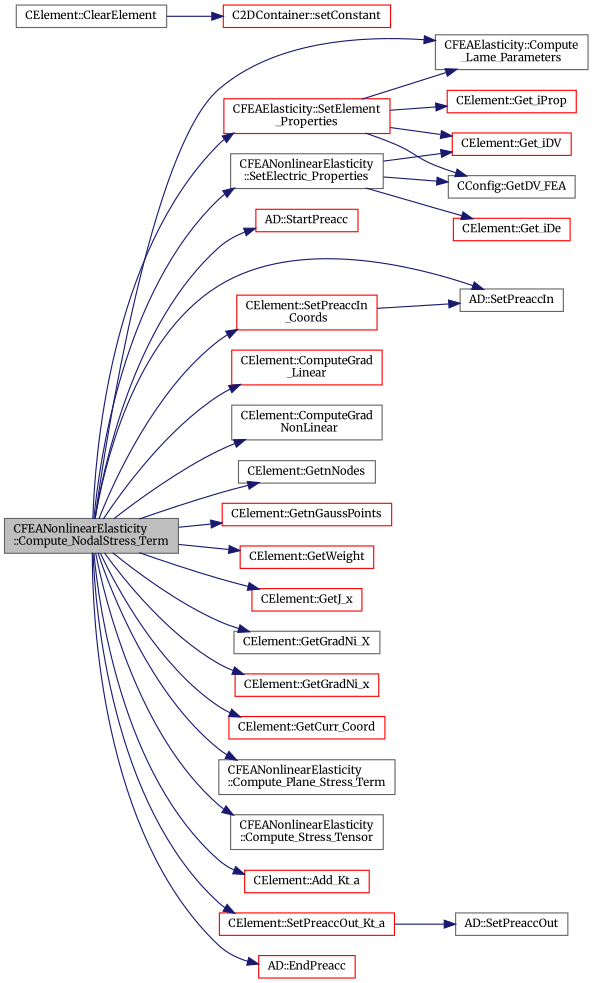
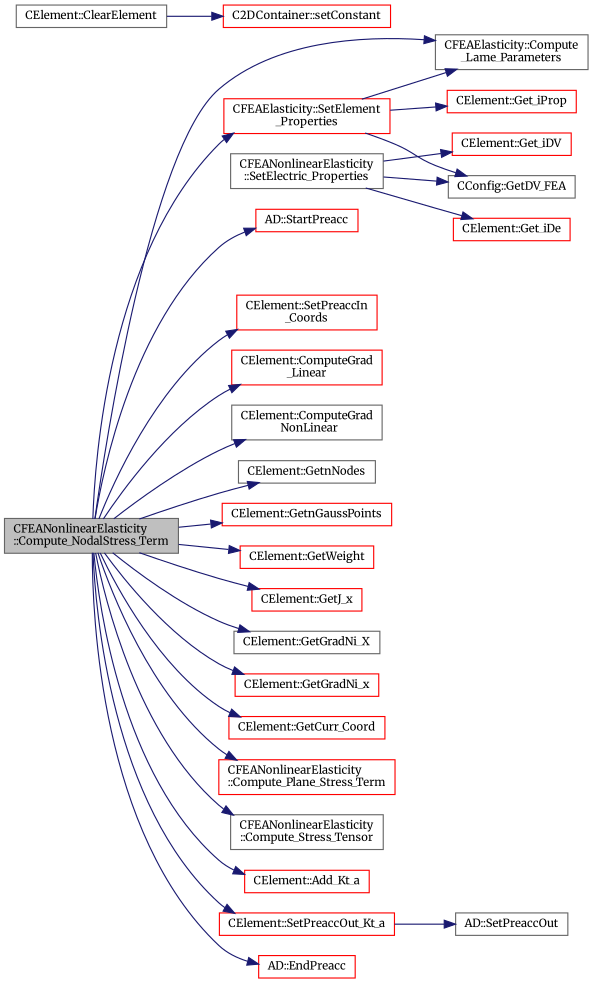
  digraph {
    fontname=Merriweather
    rankdir=LR
    node [color=red fillcolor=white fontname=Merriweather fontsize=10 shape=record style=filled]
    edge [color=midnightblue fontname=Merriweather fontsize=10 labelfontname=Helvetica labelfontsize=10 style=solid]
    n1 [color=gray40 fillcolor=grey75 fontcolor=black height=0.2 label="CFEANonlinearElasticity\l::Compute_NodalStress_Term" width=0.4]
    n2 [height=0.2 label="CFEAElasticity::SetElement\l_Properties" width=0.4]
    n3 [color=gray40 height=0.2 label="CFEAElasticity::Compute\l_Lame_Parameters" width=0.4]
    n4 [color=gray40 height=0.2 label="CFEANonlinearElasticity\l::SetElectric_Properties" width=0.4]
    n5 [height=0.2 label="AD::StartPreacc" width=0.4]
-   n6 [color=gray40 height=0.2 label="AD::SetPreaccIn" width=0.4]
    n7 [height=0.2 label="CElement::SetPreaccIn\l_Coords" width=0.4]
    n8 [height=0.2 label="CElement::ComputeGrad\l_Linear" width=0.4]
    n9 [color=gray40 height=0.2 label="CElement::ComputeGrad\l_NonLinear" width=0.4]
    n10 [color=gray40 height=0.2 label="CElement::GetnNodes" width=0.4]
    n11 [height=0.2 label="CElement::GetnGaussPoints" width=0.4]
    n12 [height=0.2 label="CElement::GetWeight" width=0.4]
    n13 [height=0.2 label="CElement::GetJ_x" width=0.4]
    n14 [color=gray40 height=0.2 label="CElement::GetGradNi_X" width=0.4]
    n15 [height=0.2 label="CElement::GetGradNi_x" width=0.4]
    n16 [height=0.2 label="CElement::GetCurr_Coord" width=0.4]
-   n17 [color=gray40 height=0.2 label="CFEANonlinearElasticity\l::Compute_Plane_Stress_Term" width=0.4]
+   n17 [height=0.2 label="CFEANonlinearElasticity\l::Compute_Plane_Stress_Term" width=0.4]
    n18 [color=gray40 height=0.2 label="CFEANonlinearElasticity\l::Compute_Stress_Tensor" width=0.4]
    n19 [height=0.2 label="CElement::Add_Kt_a" width=0.4]
    n20 [height=0.2 label="CElement::SetPreaccOut_Kt_a" width=0.4]
    n21 [height=0.2 label="AD::EndPreacc" width=0.4]
    n22 [height=0.2 label="CElement::Get_iProp" width=0.4]
    n23 [color=gray40 height=0.2 label="CConfig::GetDV_FEA" width=0.4]
    n24 [height=0.2 label="CElement::Get_iDV" width=0.4]
    n25 [height=0.2 label="CElement::Get_iDe" width=0.4]
    n26 [color=gray40 height=0.2 label="CElement::ClearElement" width=0.4]
    n27 [height=0.2 label="C2DContainer::setConstant" width=0.4]
    n28 [color=gray40 height=0.2 label="AD::SetPreaccOut" width=0.4]
    n1 -> n2
    n1 -> n3
-   n1 -> n4
    n1 -> n5
-   n1 -> n6
    n1 -> n7
    n1 -> n8
    n1 -> n9
    n1 -> n10
    n1 -> n11
    n1 -> n12
    n1 -> n13
    n1 -> n14
    n1 -> n15
    n1 -> n16
    n1 -> n17
    n1 -> n18
    n1 -> n19
    n1 -> n20
    n1 -> n21
    n2 -> n3
    n2 -> n22
    n2 -> n23
-   n2 -> n24
    n4 -> n23
    n4 -> n24
    n4 -> n25
-   n7 -> n6
    n20 -> n28
    n26 -> n27
  }
